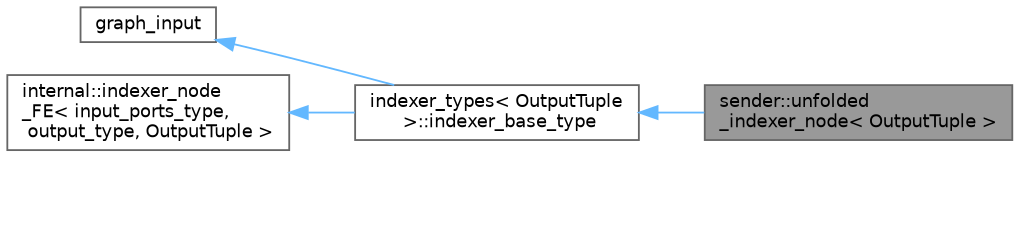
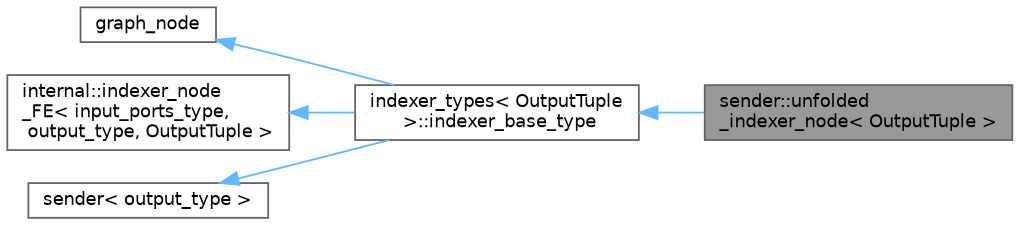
  digraph {
    rankdir=LR
    node [color=gray40 fillcolor=white fontname=Helvetica fontsize=10 shape=box style=filled]
    edge [color=steelblue1 dir=back fontname=Helvetica fontsize=10 labelfontname=Helvetica labelfontsize=10 style=solid]
    n1 [fillcolor=grey60 fontcolor=black height=0.2 label="sender::unfolded\l_indexer_node\< OutputTuple \>" width=0.4]
    n2 [height=0.2 label="indexer_types\< OutputTuple\l \>::indexer_base_type" width=0.4]
-   n3 [height=0.2 label=graph_input width=0.4]
+   n3 [height=0.2 label=graph_node width=0.4]
    n4 [height=0.2 label="internal::indexer_node\l_FE\< input_ports_type,\l output_type, OutputTuple \>" width=0.4]
+   n5 [height=0.2 label="sender\< output_type \>" width=0.4]
    n2 -> n1
    n3 -> n2
    n4 -> n2
+   n5 -> n2
  }
